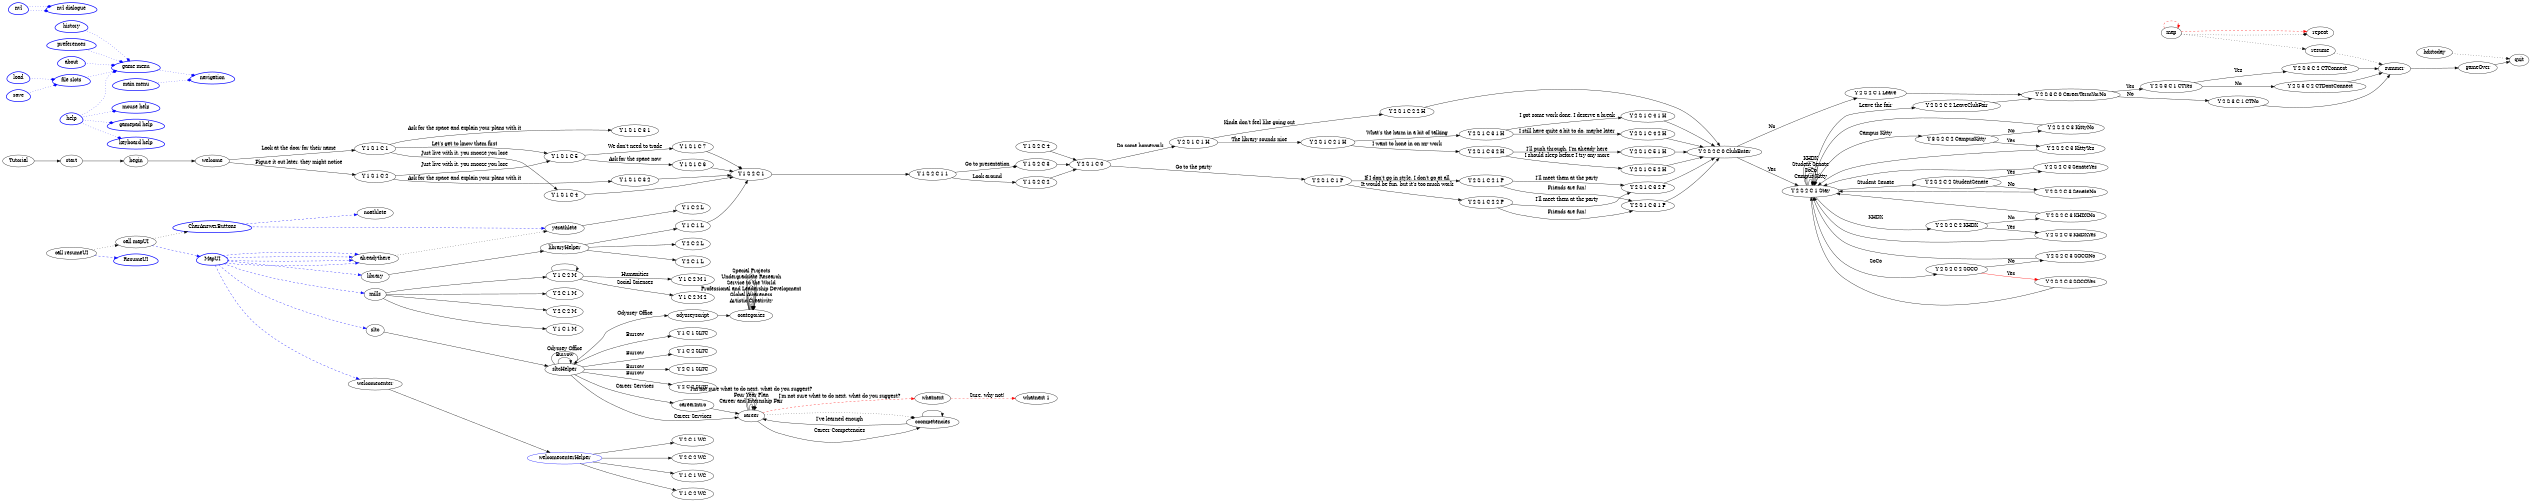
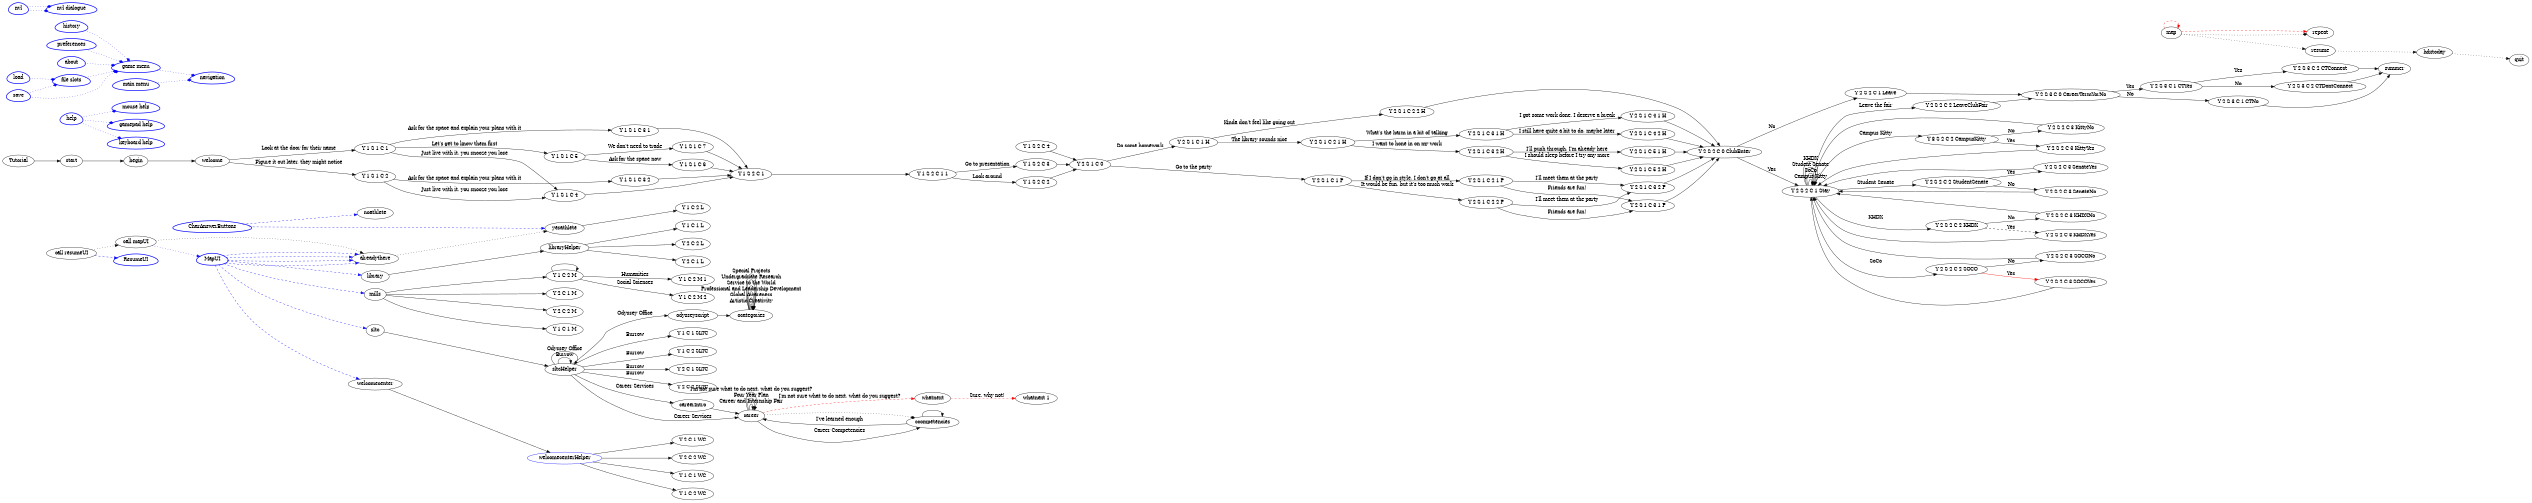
  digraph {
    rankdir=LR
    n1 [color=blue label=CharAnswerButtons shape=egg style=bold]
    n2 [label=noathlete]
    n3 [label=yesathlete]
    n4 [label="Y 1 C 2 L"]
    n5 [color=blue label=MapUI shape=egg style=bold]
    n6 [label=alreadythere]
    n7 [label=library]
    n8 [label=mills]
    n9 [label=sltc]
    n10 [label=welcomecenter]
    n11 [label=libraryHelper]
    n12 [label="Y 1 C 1 M"]
    n13 [label="Y 1 C 2 M"]
    n14 [label="Y 2 C 1 M"]
    n15 [label="Y 2 C 2 M"]
    n16 [label=sltcHelper]
    n17 [color=blue label=welcomecenterHelper]
    n18 [color=blue label=ResumeUI shape=egg style=bold]
    n19 [label=Tutorial]
    n20 [label=start]
    n21 [label=begin]
    n22 [label="Y 1 C 1 L"]
    n23 [label="Y 1 C 1 SLTC"]
    n24 [label="Y 1 C 1 WC"]
    n25 [label="Y 1 C 2 M 1"]
    n26 [label="Y 1 C 2 M 2"]
    n27 [label="Y 1 C 2 SLTC"]
    n28 [label="Y 1 C 2 WC"]
    n29 [label="Y 1 S 1 C 1"]
    n30 [label="Y 1 S 1 C 3 1"]
    n31 [label="Y 1 S 1 C 4"]
    n32 [label="Y 1 S 1 C 5"]
    n33 [label="Y 1 S 2 C 1"]
    n34 [label="Y 1 S 1 C 6"]
    n35 [label="Y 1 S 1 C 7"]
    n36 [label="Y 1 S 1 C 2"]
    n37 [label="Y 1 S 1 C 3 2"]
    n38 [label="Y 1 S 2 C 1 1"]
    n39 [label="Y 1 S 2 C 2"]
    n40 [label="Y 1 S 2 C 3"]
    n41 [label="Y 2 S 1 C 0"]
    n42 [label="Y 2 S 1 C 1 H"]
    n43 [label="Y 2 S 1 C 1 P"]
    n44 [label="Y 1 S 2 C 4"]
    n45 [label="Y 2 C 1 L"]
    n46 [label="Y 2 C 1 SLTC"]
    n47 [label="Y 2 C 1 WC"]
    n48 [label="Y 2 C 2 L"]
    n49 [label="Y 2 C 2 SLTC"]
    n50 [label="Y 2 C 2 WC"]
    n51 [label="Y 2 S 1 C 2 1 H"]
    n52 [label="Y 2 S 1 C 2 2 H"]
    n53 [label="Y 2 S 1 C 2 1 P"]
    n54 [label="Y 2 S 1 C 2 2 P"]
    n55 [label="Y 2 S 1 C 3 1 H"]
    n56 [label="Y 2 S 1 C 3 2 H"]
    n57 [label="Y 2 S 2 C 0 ClubEnter"]
    n58 [label="Y 2 S 1 C 3 1 P"]
    n59 [label="Y 2 S 1 C 3 2 P"]
    n60 [label="Y 2 S 1 C 4 1 H"]
    n61 [label="Y 2 S 1 C 4 2 H"]
    n62 [label="Y 2 S 1 C 5 1 H"]
    n63 [label="Y 2 S 1 C 5 2 H"]
    n64 [label="Y 2 S 2 C 1 Leave"]
    n65 [label="Y 2 S 2 C 1 Stay"]
    n66 [label="Y 2 S 3 C 0 CareerTermYorNo"]
    n67 [label="Y 8 S 2 C 2 CampusKitty"]
    n68 [label="Y 2 S 2 C 2 KHDX"]
    n69 [label="Y 2 S 2 C 2 LeaveClubFair"]
    n70 [label="Y 2 S 2 C 2 SOCO"]
    n71 [label="Y 2 S 2 C 2 StudentSenate"]
    n72 [label="Y 2 S 3 C 1 CTNo"]
    n73 [label="Y 2 S 3 C 1 CTYes"]
    n74 [label="Y 2 S 2 C 3 KittyNo"]
    n75 [label="Y 2 S 2 C 3 KittyYes"]
    n76 [label="Y 2 S 2 C 3 KHDXNo"]
    n77 [label="Y 2 S 2 C 3 KHDXYes"]
    n78 [label="Y 2 S 2 C 3 SOCONo"]
    n79 [label="Y 2 S 2 C 3 SOCOYes"]
    n80 [label="Y 2 S 2 C 3 SenateNo"]
    n81 [label="Y 2 S 2 C 3 SenateYes"]
    n82 [label=summer]
    n83 [label="Y 2 S 3 C 2 CTConnect"]
    n84 [label="Y 2 S 3 C 2 CTDontConnect"]
-   n85 [label=gameOver]
    n86 [color=blue label=about shape=egg style=bold]
    n87 [color=blue label="game menu" shape=egg style=bold]
    n88 [color=blue label=navigation shape=egg style=bold]
    n89 [label=welcome]
    n90 [label="call mapUI"]
    n91 [label="call resumeUI"]
    n92 [label=career]
    n93 [label=ccompetencies]
    n94 [label=whatnext]
    n95 [label="whatnext 1"]
    n96 [label=careerIntro]
    n97 [color=blue label="file slots" shape=egg style=bold]
    n98 [label=quit]
    n99 [color=blue label="gamepad help" shape=egg style=bold]
    n100 [label=hdxtoday]
    n101 [color=blue label=help shape=egg style=bold]
    n102 [color=blue label="keyboard help" shape=egg style=bold]
    n103 [color=blue label="mouse help" shape=egg style=bold]
    n104 [color=blue label=history shape=egg style=bold]
    n105 [color=blue label=load shape=egg style=bold]
    n106 [color=blue label="main menu" shape=egg style=bold]
    n107 [label=map]
    n108 [label=repeat]
    n109 [label=resume]
    n110 [color=blue label=nvl shape=egg style=bold]
    n111 [color=blue label="nvl dialogue" shape=egg style=bold]
    n112 [label=ocategories]
    n113 [label=odysseyscript]
    n114 [color=blue label=preferences shape=egg style=bold]
    n115 [color=blue label=save shape=egg style=bold]
    n1 -> n2 [color=blue style=dashed]
    n1 -> n3 [color=blue style=dashed]
    n3 -> n4
    n5 -> n6 [color=blue style=dashed]
    n5 -> n6 [color=blue style=dashed]
    n5 -> n6 [color=blue style=dashed]
    n5 -> n6 [color=blue style=dashed]
    n5 -> n7 [color=blue style=dashed]
    n5 -> n8 [color=blue style=dashed]
    n5 -> n9 [color=blue style=dashed]
    n5 -> n10 [color=blue style=dashed]
    n6 -> n3 [style=dotted]
    n7 -> n11
    n8 -> n12
    n8 -> n13
    n8 -> n14
    n8 -> n15
    n9 -> n16
    n10 -> n17
    n11 -> n22
    n11 -> n45
    n11 -> n48
    n13 -> n13
    n13 -> n25 [label=Humanities]
    n13 -> n26 [label="Social Sciences"]
    n16 -> n16 [label=Burrow]
    n16 -> n16 [label="Odyssey Office"]
    n16 -> n23 [label=Burrow]
    n16 -> n27 [label=Burrow]
    n16 -> n46 [label=Burrow]
    n16 -> n49 [label=Burrow]
    n16 -> n92 [label="Career Services"]
    n16 -> n96 [label="Career Services"]
    n16 -> n113 [label="Odyssey Office"]
    n17 -> n24
    n17 -> n28
    n17 -> n47
    n17 -> n50
    n19 -> n20
    n20 -> n21
    n21 -> n89
    n29 -> n30 [label="Ask for the space and explain your plans with it"]
    n29 -> n31 [label="Just live with it, you snooze you lose"]
    n29 -> n32 [label="Let's get to know them first"]
-   n22 -> n33
+   n30 -> n33
    n31 -> n33
    n32 -> n34 [label="Ask for the space now"]
    n32 -> n35 [label="We don't need to trade"]
    n33 -> n38
    n34 -> n33
-   n35 -> n33 [arrowhead=diamond]
-   n36 -> n32 [label="Just live with it, you snooze you lose"]
+   n35 -> n33
+   n36 -> n31 [label="Just live with it, you snooze you lose"]
    n36 -> n37 [label="Ask for the space and explain your plans with it"]
    n37 -> n33
    n38 -> n39 [label="Look around"]
-   n38 -> n40 [label="Go to presentation" arrowhead=diamond]
+   n38 -> n40 [label="Go to presentation"]
    n39 -> n41
    n40 -> n41
    n41 -> n42 [label="Do some homework"]
    n41 -> n43 [label="Go to the party"]
    n42 -> n51 [label="The library sounds nice"]
    n42 -> n52 [label="Kinda don't feel like going out"]
    n43 -> n53 [label="If I don't go in style, I don't go at all"]
    n43 -> n54 [label="It would be fun, but it's too much work"]
    n44 -> n41
    n51 -> n55 [label="What's the harm in a bit of talking"]
    n51 -> n56 [label="I want to hone in on my work"]
    n52 -> n57
    n53 -> n58 [label="Friends are fun!"]
    n53 -> n59 [label="I'll meet them at the party"]
    n54 -> n58 [label="Friends are fun!"]
    n54 -> n59 [label="I'll meet them at the party"]
    n55 -> n60 [label="I got some work done, I deserve a break"]
    n55 -> n61 [label="I still have quite a bit to do, maybe later"]
    n56 -> n62 [label="I'll push through, I'm already here"]
    n56 -> n63 [label="I should sleep before I try any more"]
    n57 -> n64 [label=No]
    n57 -> n65 [label=Yes]
    n58 -> n57
    n59 -> n57
    n60 -> n57
    n61 -> n57
    n62 -> n57
    n63 -> n57
    n64 -> n66
    n65 -> n65 [label="Campus Kitty"]
    n65 -> n65 [label=SoCo]
    n65 -> n65 [label="Student Senate"]
    n65 -> n65 [label=KHDX]
    n65 -> n67 [label="Campus Kitty"]
    n65 -> n68 [label=KHDX]
    n65 -> n69 [label="Leave the fair"]
    n65 -> n70 [label=SoCo]
    n65 -> n71 [label="Student Senate"]
    n66 -> n72 [label=No]
    n66 -> n73 [label=Yes]
    n67 -> n74 [label=No]
    n67 -> n75 [label=Yes]
    n68 -> n76 [label=No]
-   n68 -> n77 [label=Yes]
+   n68 -> n77 [label=Yes style=dashed]
    n69 -> n66
    n70 -> n78 [label=No]
    n70 -> n79 [color=red label=Yes]
    n71 -> n80 [label=No]
    n71 -> n81 [label=Yes]
    n72 -> n82
    n73 -> n83 [label=Yes]
    n73 -> n84 [label=No]
    n74 -> n65
    n75 -> n65
    n76 -> n65
    n77 -> n65
    n78 -> n65
    n79 -> n65
    n80 -> n65
    n81 -> n65
-   n82 -> n85
    n83 -> n82
    n84 -> n82
-   n85 -> n98
    n86 -> n87 [arrowhead=diamond arrowtail=inv color=blue style=dotted]
    n87 -> n88 [arrowhead=diamond arrowtail=inv color=blue style=dotted]
    n89 -> n29 [label="Look at the door for their name"]
    n89 -> n36 [label="Figure it out later, they might notice"]
-   n90 -> n5 [color=blue style=dashed]
-   n90 -> n1 [style=dotted]
+   n90 -> n5 [color=blue style=dotted]
+   n90 -> n6 [style=dotted]
    n91 -> n18 [color=blue style=dashed]
    n91 -> n90 [style=dotted]
    n92 -> n92 [label="Career and Internship Fair"]
    n92 -> n92 [label="Four Year Plan"]
    n92 -> n92 [label="I'm not sure what to do next, what do you suggest?"]
    n92 -> n93 [label="Career Competencies"]
    n92 -> n93 [arrowhead=diamond style=dotted]
    n92 -> n94 [color=red label="I'm not sure what to do next, what do you suggest?" style=dashed]
    n93 -> n92 [label="I've learned enough"]
    n93 -> n93
    n94 -> n95 [color=red label="Sure, why not!" style=dashed]
    n96 -> n92
    n97 -> n87 [arrowhead=diamond arrowtail=inv color=blue style=dotted]
    n100 -> n98 [style=dotted]
-   n101 -> n87 [arrowhead=diamond arrowtail=inv color=blue style=dotted]
+   n115 -> n87 [arrowhead=diamond arrowtail=inv color=blue style=dotted]
    n101 -> n99 [arrowhead=diamond arrowtail=inv color=blue style=dotted]
    n101 -> n102 [arrowhead=diamond arrowtail=inv color=blue style=dotted]
    n101 -> n103 [arrowhead=diamond arrowtail=inv color=blue style=dotted]
    n104 -> n87 [arrowhead=diamond arrowtail=inv color=blue style=dotted]
    n105 -> n97 [arrowhead=diamond arrowtail=inv color=blue style=dotted]
    n106 -> n88 [arrowhead=diamond arrowtail=inv color=blue style=dotted]
    n107 -> n107 [color=red style=dashed]
    n107 -> n108 [arrowhead=diamond style=dotted]
    n107 -> n108 [color=red style=dashed]
    n107 -> n109 [style=dotted]
-   n109 -> n82 [style=dotted]
+   n109 -> n100 [style=dotted]
    n110 -> n111 [arrowhead=diamond arrowtail=inv color=blue style=dotted]
    n110 -> n111 [arrowhead=diamond arrowtail=inv color=blue style=dotted]
    n112 -> n112 [label="Artistic Creativity"]
    n112 -> n112 [label="Global Awareness"]
    n112 -> n112 [label="Professional and Leadership Development"]
    n112 -> n112 [label="Service to the World"]
    n112 -> n112 [label="Undergraduate Research"]
    n112 -> n112 [label="Special Projects"]
    n113 -> n112
    n114 -> n87 [arrowhead=diamond arrowtail=inv color=blue style=dotted]
    n115 -> n97 [arrowhead=diamond arrowtail=inv color=blue style=dotted]
  }
